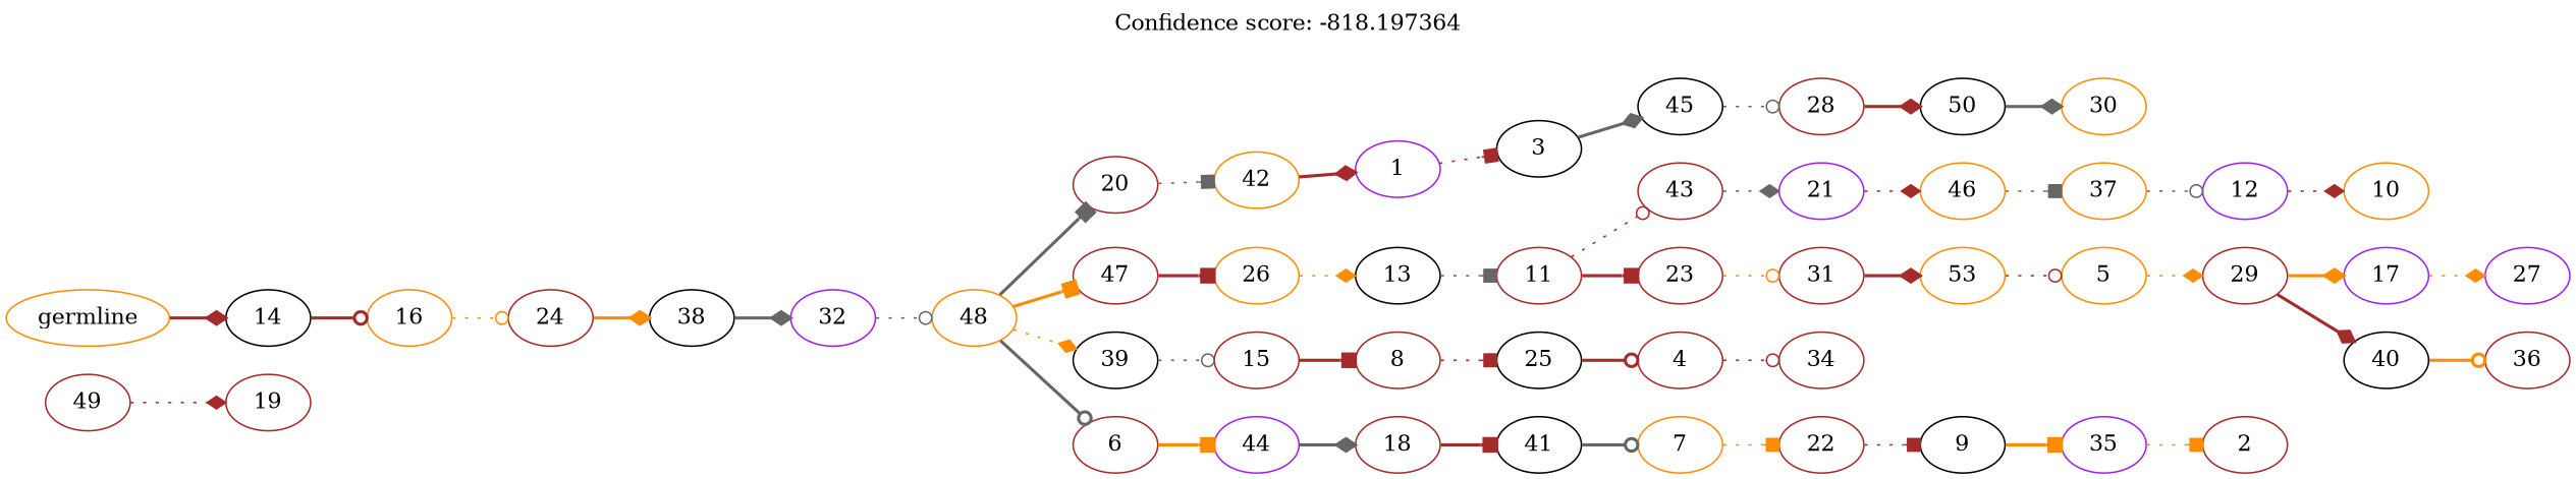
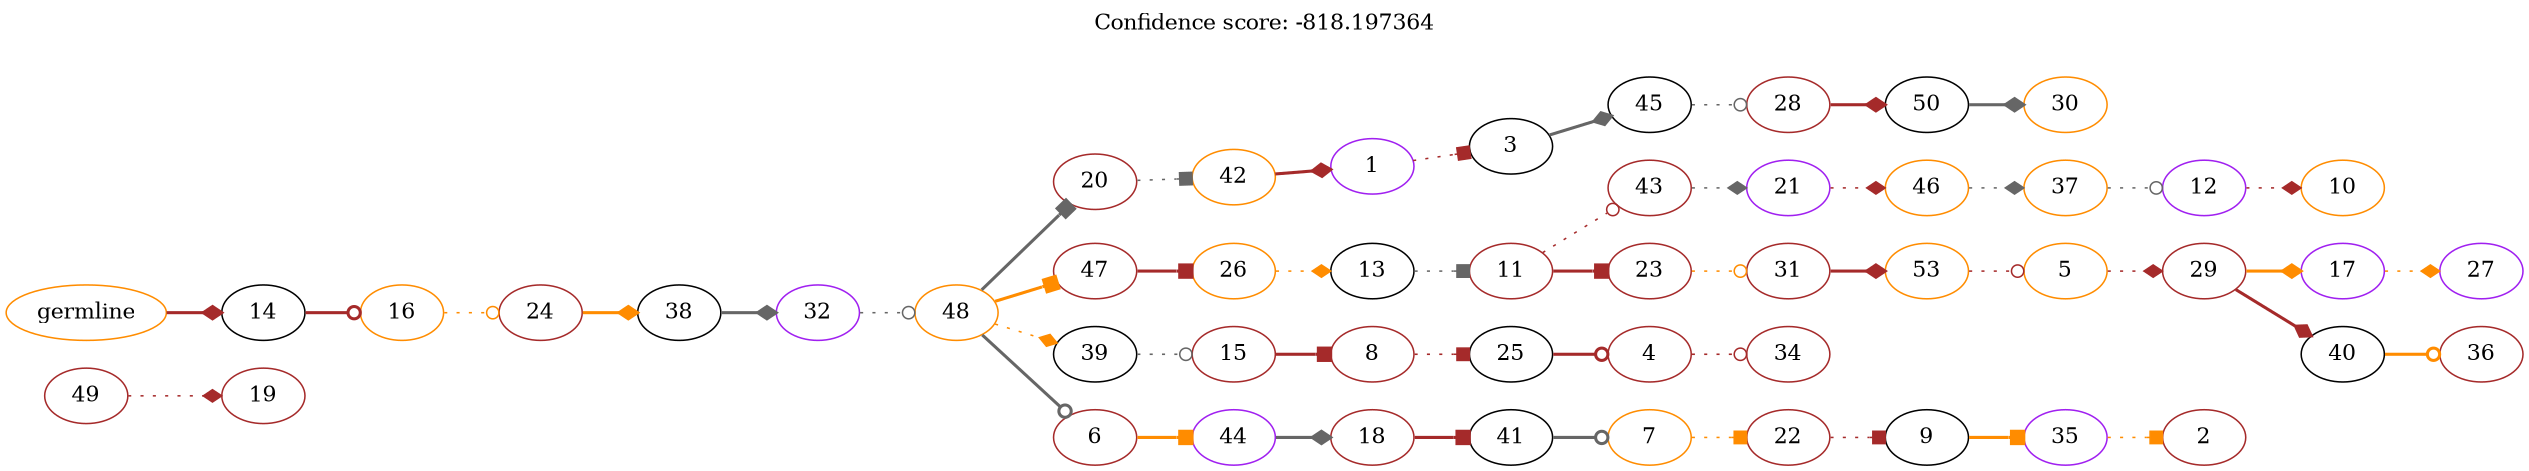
  digraph {
    label="Confidence score: -818.197364"
    labelloc=t
    rankdir=LR
    node [color=brown]
    edge [arrowhead=diamond color=brown style=dotted]
    n1 [label=49]
    n2 [label=19]
    n3 [color=darkorange label=30]
    n4 [color=black label=50]
    n5 [label=28]
    n6 [color=black label=45]
    n7 [color=black label=3]
    n8 [color=purple label=1]
    n9 [color=darkorange label=42]
    n10 [label=20]
    n11 [color=purple label=12]
    n12 [color=darkorange label=10]
    n13 [color=darkorange label=37]
    n14 [color=darkorange label=46]
    n15 [color=purple label=21]
    n16 [label=43]
    n17 [color=purple label=17]
    n18 [color=purple label=27]
    n19 [label=29]
    n20 [color=black label=40]
    n21 [color=darkorange label=5]
    n22 [color=darkorange label=53]
    n23 [label=31]
    n24 [label=23]
    n25 [label=11]
    n26 [color=black label=13]
    n27 [color=darkorange label=26]
    n28 [label=47]
    n29 [label=4]
    n30 [label=34]
    n31 [color=black label=25]
    n32 [label=8]
    n33 [label=15]
    n34 [color=black label=39]
    n35 [label=36]
    n36 [label=2]
    n37 [color=purple label=35]
    n38 [color=black label=9]
    n39 [label=22]
    n40 [color=darkorange label=7]
    n41 [color=black label=41]
    n42 [label=18]
    n43 [color=purple label=44]
    n44 [label=6]
    n45 [color=darkorange label=48]
    n46 [color=purple label=32]
    n47 [color=black label=38]
    n48 [label=24]
    n49 [color=darkorange label=16]
    n50 [color=black label=14]
    n51 [color=darkorange label=germline]
    n1 -> n2
    n4 -> n3 [color=gray40 style=bold]
    n5 -> n4 [style=bold]
    n6 -> n5 [arrowhead=odot color=gray40]
    n7 -> n6 [color=gray40 style=bold]
    n8 -> n7 [arrowhead=box]
    n9 -> n8 [style=bold]
    n10 -> n9 [arrowhead=box color=gray40]
    n11 -> n12
    n13 -> n11 [arrowhead=odot color=gray40]
-   n14 -> n13 [arrowhead=box color=gray40]
+   n14 -> n13 [color=gray40]
    n15 -> n14
    n16 -> n15 [color=gray40]
    n17 -> n18 [color=darkorange]
    n19 -> n17 [color=darkorange style=bold]
    n19 -> n20 [style=bold]
    n20 -> n35 [arrowhead=odot color=darkorange style=bold]
-   n21 -> n19 [color=darkorange]
+   n21 -> n19
    n22 -> n21 [arrowhead=odot]
    n23 -> n22 [style=bold]
    n24 -> n23 [arrowhead=odot color=darkorange]
    n25 -> n16 [arrowhead=odot]
    n25 -> n24 [arrowhead=box style=bold]
    n26 -> n25 [arrowhead=box color=gray40]
    n27 -> n26 [color=darkorange]
    n28 -> n27 [arrowhead=box style=bold]
    n29 -> n30 [arrowhead=odot]
    n31 -> n29 [arrowhead=odot style=bold]
    n32 -> n31 [arrowhead=box]
    n33 -> n32 [arrowhead=box style=bold]
    n34 -> n33 [arrowhead=odot color=gray40]
    n37 -> n36 [arrowhead=box color=darkorange]
    n38 -> n37 [arrowhead=box color=darkorange style=bold]
    n39 -> n38 [arrowhead=box]
    n40 -> n39 [arrowhead=box color=darkorange]
    n41 -> n40 [arrowhead=odot color=gray40 style=bold]
    n42 -> n41 [arrowhead=box style=bold]
    n43 -> n42 [color=gray40 style=bold]
    n44 -> n43 [arrowhead=box color=darkorange style=bold]
    n45 -> n10 [arrowhead=box color=gray40 style=bold]
    n45 -> n28 [arrowhead=box color=darkorange style=bold]
    n45 -> n34 [color=darkorange]
    n45 -> n44 [arrowhead=odot color=gray40 style=bold]
    n46 -> n45 [arrowhead=odot color=gray40]
    n47 -> n46 [color=gray40 style=bold]
    n48 -> n47 [color=darkorange style=bold]
    n49 -> n48 [arrowhead=odot color=darkorange]
    n50 -> n49 [arrowhead=odot style=bold]
    n51 -> n50 [style=bold]
  }
